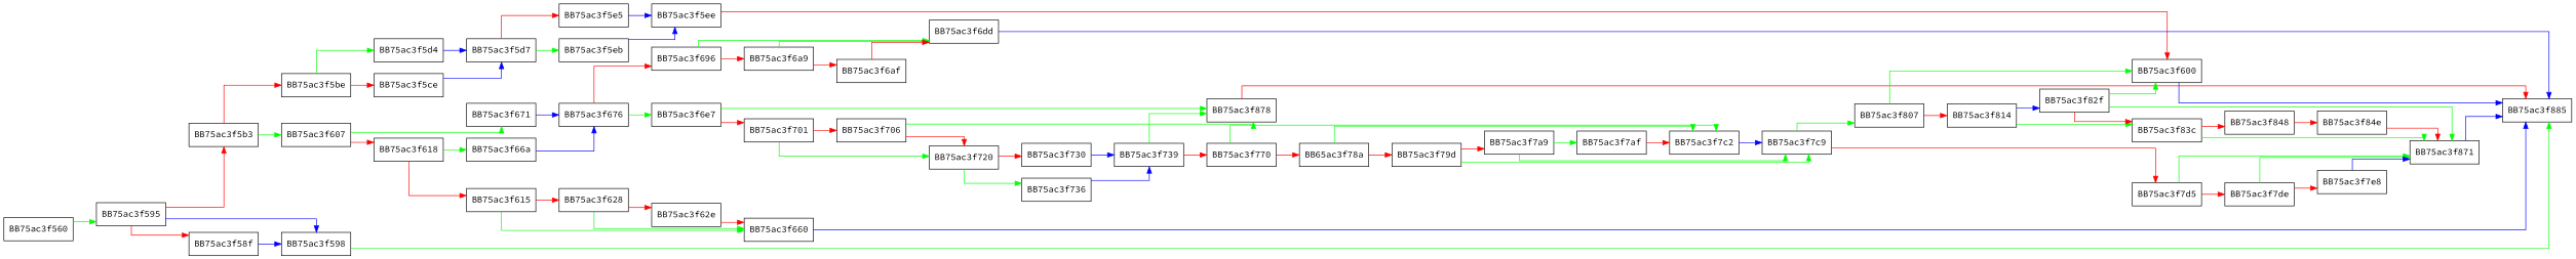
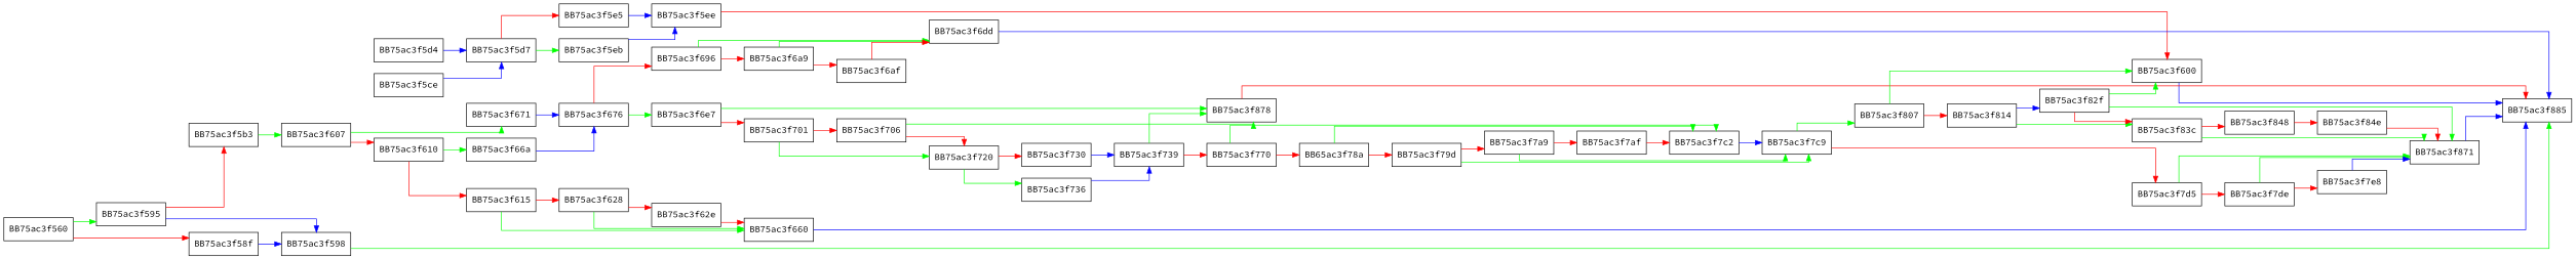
  digraph {
    fontname="Source Code Pro"
    rankdir=LR
    splines=ortho
    node [fontname="Source Code Pro" shape=box]
    edge [color=red fontname="Source Code Pro"]
    BB75ac3f560
    BB75ac3f595
    BB75ac3f58f
    BB75ac3f598
    BB75ac3f5b3
    BB75ac3f885
    BB75ac3f607
-   BB75ac3f5be
    BB75ac3f671
-   BB75ac3f610 [label=BB75ac3f618]
+   BB75ac3f610
    BB75ac3f5d4
    BB75ac3f5ce
    BB75ac3f676
    BB75ac3f66a
    BB75ac3f615
    BB75ac3f5d7
    BB75ac3f5eb
    BB75ac3f5e5
    BB75ac3f5ee
    BB75ac3f600
    BB75ac3f6e7
    BB75ac3f696
    BB75ac3f660
    BB75ac3f628
    BB75ac3f62e
    BB75ac3f878
    BB75ac3f701
    BB75ac3f6dd
    BB75ac3f6a9
    BB75ac3f720
    BB75ac3f706
    BB75ac3f6af
    BB75ac3f736
    BB75ac3f730
    BB75ac3f739
    BB75ac3f770
    BB75ac3f7c2
    n38 [label=BB65ac3f78a]
    BB75ac3f7c9
    BB75ac3f79d
    BB75ac3f807
    BB75ac3f7d5
    BB75ac3f7a9
    BB75ac3f7af
    BB75ac3f814
    BB75ac3f871
    BB75ac3f7de
    BB75ac3f83c
    BB75ac3f82f
    BB75ac3f7e8
    BB75ac3f848
    BB75ac3f84e
    BB75ac3f560 -> BB75ac3f595 [color=green]
-   BB75ac3f595 -> BB75ac3f58f
+   BB75ac3f560 -> BB75ac3f58f
    BB75ac3f595 -> BB75ac3f598 [color=blue]
    BB75ac3f595 -> BB75ac3f5b3
    BB75ac3f58f -> BB75ac3f598 [color=blue]
    BB75ac3f598 -> BB75ac3f885 [color=green]
    BB75ac3f5b3 -> BB75ac3f607 [color=green]
-   BB75ac3f5b3 -> BB75ac3f5be
    BB75ac3f607 -> BB75ac3f671 [color=green]
    BB75ac3f607 -> BB75ac3f610
-   BB75ac3f5be -> BB75ac3f5d4 [color=green]
-   BB75ac3f5be -> BB75ac3f5ce
    BB75ac3f671 -> BB75ac3f676 [color=blue]
    BB75ac3f610 -> BB75ac3f66a [color=green]
    BB75ac3f610 -> BB75ac3f615
    BB75ac3f5d4 -> BB75ac3f5d7 [color=blue]
    BB75ac3f5ce -> BB75ac3f5d7 [color=blue]
    BB75ac3f676 -> BB75ac3f6e7 [color=green]
    BB75ac3f676 -> BB75ac3f696
    BB75ac3f66a -> BB75ac3f676 [color=blue]
    BB75ac3f615 -> BB75ac3f660 [color=green]
    BB75ac3f615 -> BB75ac3f628
    BB75ac3f5d7 -> BB75ac3f5eb [color=green]
    BB75ac3f5d7 -> BB75ac3f5e5
    BB75ac3f5eb -> BB75ac3f5ee [color=blue]
    BB75ac3f5e5 -> BB75ac3f5ee [color=blue]
    BB75ac3f5ee -> BB75ac3f600
    BB75ac3f600 -> BB75ac3f885 [color=blue]
    BB75ac3f6e7 -> BB75ac3f878 [color=green]
    BB75ac3f6e7 -> BB75ac3f701
    BB75ac3f696 -> BB75ac3f6dd [color=green]
    BB75ac3f696 -> BB75ac3f6a9
    BB75ac3f660 -> BB75ac3f885 [color=blue]
    BB75ac3f628 -> BB75ac3f660 [color=green]
    BB75ac3f628 -> BB75ac3f62e
    BB75ac3f62e -> BB75ac3f660
    BB75ac3f878 -> BB75ac3f885
    BB75ac3f701 -> BB75ac3f720 [color=green]
    BB75ac3f701 -> BB75ac3f706
    BB75ac3f6dd -> BB75ac3f885 [color=blue]
    BB75ac3f6a9 -> BB75ac3f6dd [color=green]
    BB75ac3f6a9 -> BB75ac3f6af
    BB75ac3f720 -> BB75ac3f736 [color=green]
    BB75ac3f720 -> BB75ac3f730
    BB75ac3f706 -> BB75ac3f878 [color=green]
    BB75ac3f706 -> BB75ac3f720
    BB75ac3f6af -> BB75ac3f6dd
    BB75ac3f736 -> BB75ac3f739 [color=blue]
    BB75ac3f730 -> BB75ac3f739 [color=blue]
    BB75ac3f739 -> BB75ac3f878 [color=green]
    BB75ac3f739 -> BB75ac3f770
    BB75ac3f770 -> BB75ac3f7c2 [color=green]
    BB75ac3f770 -> n38
    BB75ac3f7c2 -> BB75ac3f7c9 [color=blue]
    n38 -> BB75ac3f7c2 [color=green]
    n38 -> BB75ac3f79d
    BB75ac3f7c9 -> BB75ac3f807 [color=green]
    BB75ac3f7c9 -> BB75ac3f7d5
    BB75ac3f79d -> BB75ac3f7c9 [color=green]
    BB75ac3f79d -> BB75ac3f7a9
    BB75ac3f807 -> BB75ac3f600 [color=green]
    BB75ac3f807 -> BB75ac3f814
    BB75ac3f7d5 -> BB75ac3f871 [color=green]
    BB75ac3f7d5 -> BB75ac3f7de
    BB75ac3f7a9 -> BB75ac3f7c9 [color=green]
-   BB75ac3f7a9 -> BB75ac3f7af [color=green]
+   BB75ac3f7a9 -> BB75ac3f7af
    BB75ac3f7af -> BB75ac3f7c2
    BB75ac3f814 -> BB75ac3f83c [color=green]
    BB75ac3f814 -> BB75ac3f82f [color=blue]
    BB75ac3f871 -> BB75ac3f885 [color=blue]
    BB75ac3f7de -> BB75ac3f871 [color=green]
    BB75ac3f7de -> BB75ac3f7e8
    BB75ac3f83c -> BB75ac3f871 [color=green]
    BB75ac3f83c -> BB75ac3f848
    BB75ac3f82f -> BB75ac3f600 [color=green]
    BB75ac3f82f -> BB75ac3f871 [color=green]
    BB75ac3f82f -> BB75ac3f83c
    BB75ac3f7e8 -> BB75ac3f871 [color=blue]
    BB75ac3f848 -> BB75ac3f84e
    BB75ac3f84e -> BB75ac3f871
  }
